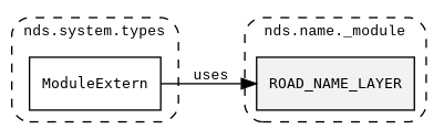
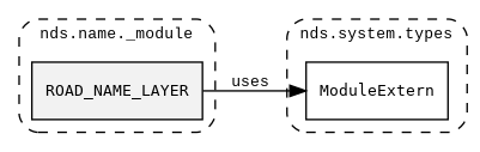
  digraph {
    fontsize=10
    rankdir=LR
    fontname="Liberation Mono"
    node [fontsize=10 shape=box fontname="Liberation Mono"]
    n1 [fillcolor="#0000000D" label=<<font face="monospace"><table align="center" border="0" cellspacing="0" cellpadding="0"><tr><td href="../../../content/packages/nds.name._module.html#Constant-ROAD_NAME_LAYER" title="Constant defined in nds.name._module">ROAD_NAME_LAYER</td></tr></table></font>> style=filled]
    n2 [label=<<font face="monospace"><table align="center" border="0" cellspacing="0" cellpadding="0"><tr><td href="../../../content/packages/nds.system.types.html#Subtype-ModuleExtern" title="Subtype defined in nds.system.types">ModuleExtern</td></tr></table></font>>]
    subgraph cluster_1 {
      label="nds.name._module"
      style="dashed, rounded"
      n1
    }
    subgraph cluster_2 {
      label="nds.system.types"
      style="dashed, rounded"
      n2
    }
-   n2 -> n1 [fontsize=10 label=uses fontname="Liberation Mono"]
+   n1 -> n2 [fontsize=10 label=uses fontname="Liberation Mono"]
  }
